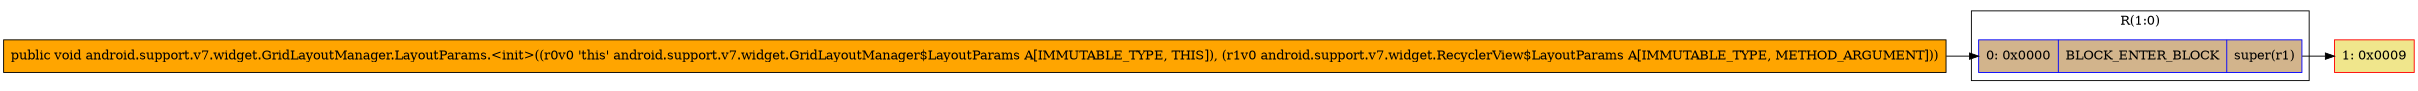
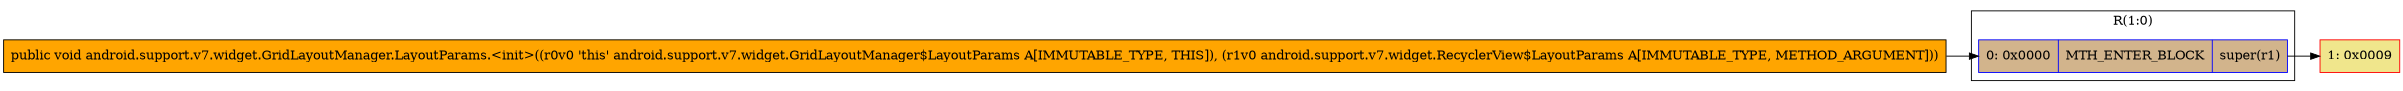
  digraph {
    rankdir=LR
    node [shape=record style=filled]
-   n1 [color=blue label="{0\:\ 0x0000|BLOCK_ENTER_BLOCK\l|super(r1)\l}" fillcolor=tan]
+   n1 [color=blue label="{0\:\ 0x0000|MTH_ENTER_BLOCK\l|super(r1)\l}" fillcolor=tan]
    n2 [color=red label="{1\:\ 0x0009}" fillcolor=khaki]
    n3 [label="{public void android.support.v7.widget.GridLayoutManager.LayoutParams.\<init\>((r0v0 'this' android.support.v7.widget.GridLayoutManager$LayoutParams A[IMMUTABLE_TYPE, THIS]), (r1v0 android.support.v7.widget.RecyclerView$LayoutParams A[IMMUTABLE_TYPE, METHOD_ARGUMENT])) }" fillcolor=orange]
    subgraph cluster_1 {
      label="R(1:0)"
      n1
    }
    n1 -> n2
    n3 -> n1
  }
